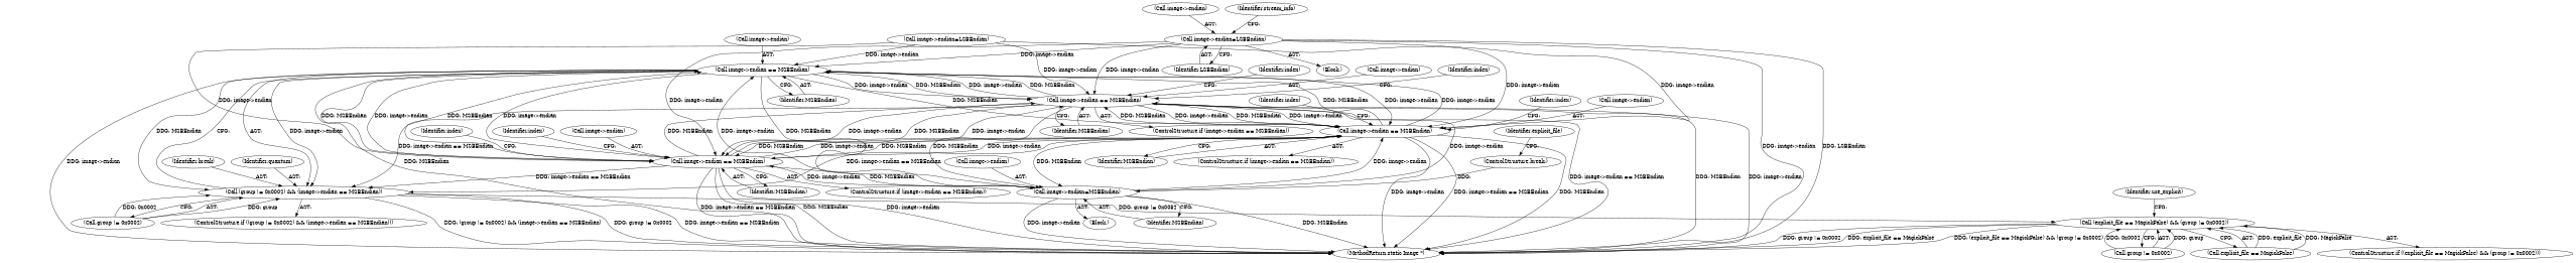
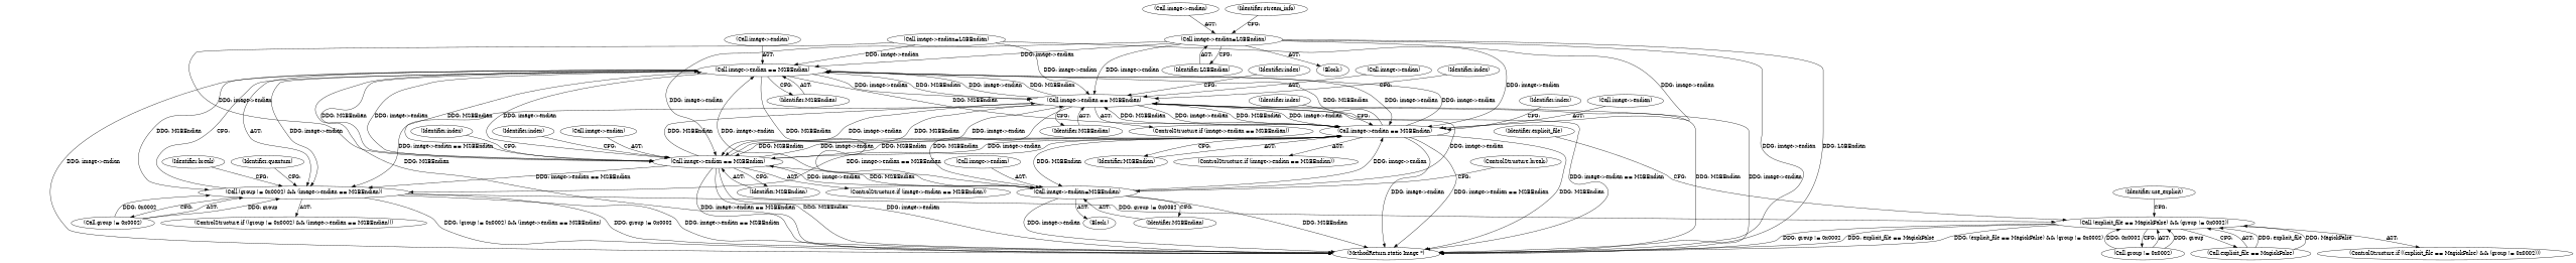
  digraph {
    n1 [label="(Call,image->endian=LSBEndian)"]
    n2 [label="(Call,image->endian == MSBEndian)"]
    n3 [label="(Call,image->endian == MSBEndian)"]
    n4 [label="(Call,image->endian == MSBEndian)"]
    n5 [label="(Call,image->endian == MSBEndian)"]
    n6 [label="(Identifier,LSBEndian)"]
    n7 [label="(MethodReturn,static Image *)"]
    n8 [label="(Block,)"]
    n9 [label="(Call,(group != 0x0002) && (image->endian == MSBEndian))"]
    n10 [label="(Call,image->endian=MSBEndian)"]
    n11 [label="(Identifier,MSBEndian)"]
    n12 [label="(ControlStructure,if (image->endian == MSBEndian))"]
    n13 [label="(Identifier,MSBEndian)"]
    n14 [label="(ControlStructure,if (image->endian == MSBEndian))"]
    n15 [label="(Identifier,MSBEndian)"]
    n16 [label="(Identifier,MSBEndian)"]
    n17 [label="(ControlStructure,if (image->endian == MSBEndian))"]
    n18 [label="(Call,(explicit_file == MagickFalse) && (group != 0x0002))"]
    n19 [label="(ControlStructure,if ((group != 0x0002) && (image->endian == MSBEndian)))"]
    n20 [label="(Call,group != 0x0002)"]
    n21 [label="(Block,)"]
    n22 [label="(Identifier,MSBEndian)"]
    n23 [label="(Call,explicit_file == MagickFalse)"]
    n24 [label="(ControlStructure,if ((explicit_file == MagickFalse) && (group != 0x0002)))"]
    n25 [label="(Call,group != 0x0002)"]
    n26 [label="(Identifier,explicit_file)"]
    n27 [label="(ControlStructure,break;)"]
    n28 [label="(Identifier,index)"]
    n29 [label="(Call,image->endian)"]
    n30 [label="(Identifier,break)"]
    n31 [label="(Identifier,quantum)"]
    n32 [label="(Identifier,stream_info)"]
    n33 [label="(Identifier,index)"]
    n34 [label="(Call,image->endian=LSBEndian)"]
    n35 [label="(Identifier,index)"]
    n36 [label="(Call,image->endian)"]
    n37 [label="(Call,image->endian)"]
    n38 [label="(Identifier,index)"]
    n39 [label="(Call,image->endian)"]
    n40 [label="(Identifier,index)"]
    n41 [label="(Identifier,index)"]
    n42 [label="(Call,image->endian)"]
    n43 [label="(Identifier,use_explicit)"]
    n44 [label="(Call,image->endian)"]
    n1 -> n2 [label="DDG: image->endian"]
    n1 -> n3 [label="DDG: image->endian"]
    n1 -> n4 [label="DDG: image->endian"]
    n1 -> n5 [label="DDG: image->endian"]
    n1 -> n6 [label="CFG: "]
    n1 -> n7 [label="DDG: image->endian"]
    n1 -> n7 [label="DDG: LSBEndian"]
    n1 -> n8 [label="AST: "]
    n2 -> n3 [label="DDG: image->endian"]
    n2 -> n3 [label="DDG: MSBEndian"]
    n2 -> n4 [label="DDG: image->endian"]
    n2 -> n4 [label="DDG: MSBEndian"]
    n2 -> n5 [label="DDG: image->endian"]
    n2 -> n5 [label="DDG: MSBEndian"]
    n2 -> n7 [label="DDG: MSBEndian"]
    n2 -> n7 [label="DDG: image->endian"]
    n2 -> n9 [label="AST: "]
    n2 -> n9 [label="DDG: image->endian"]
    n2 -> n9 [label="DDG: MSBEndian"]
    n2 -> n10 [label="DDG: MSBEndian"]
    n2 -> n11 [label="CFG: "]
    n3 -> n2 [label="DDG: image->endian"]
    n3 -> n2 [label="DDG: MSBEndian"]
    n3 -> n4 [label="DDG: image->endian"]
    n3 -> n4 [label="DDG: MSBEndian"]
    n3 -> n5 [label="DDG: image->endian"]
    n3 -> n5 [label="DDG: MSBEndian"]
    n3 -> n7 [label="DDG: image->endian == MSBEndian"]
    n3 -> n7 [label="DDG: MSBEndian"]
    n3 -> n7 [label="DDG: image->endian"]
    n3 -> n9 [label="DDG: image->endian == MSBEndian"]
    n3 -> n10 [label="DDG: MSBEndian"]
    n3 -> n12 [label="AST: "]
    n3 -> n13 [label="CFG: "]
    n4 -> n2 [label="DDG: image->endian"]
    n4 -> n2 [label="DDG: MSBEndian"]
    n4 -> n3 [label="DDG: image->endian"]
    n4 -> n3 [label="DDG: MSBEndian"]
    n4 -> n5 [label="DDG: image->endian"]
    n4 -> n5 [label="DDG: MSBEndian"]
    n4 -> n7 [label="DDG: image->endian"]
    n4 -> n7 [label="DDG: image->endian == MSBEndian"]
    n4 -> n7 [label="DDG: MSBEndian"]
    n4 -> n9 [label="DDG: image->endian == MSBEndian"]
    n4 -> n10 [label="DDG: MSBEndian"]
    n4 -> n14 [label="AST: "]
    n4 -> n15 [label="CFG: "]
    n5 -> n2 [label="DDG: image->endian"]
    n5 -> n2 [label="DDG: MSBEndian"]
    n5 -> n3 [label="DDG: image->endian"]
    n5 -> n3 [label="DDG: MSBEndian"]
    n5 -> n4 [label="DDG: image->endian"]
    n5 -> n4 [label="DDG: MSBEndian"]
    n5 -> n7 [label="DDG: image->endian == MSBEndian"]
    n5 -> n7 [label="DDG: MSBEndian"]
    n5 -> n7 [label="DDG: image->endian"]
    n5 -> n9 [label="DDG: image->endian == MSBEndian"]
    n5 -> n10 [label="DDG: MSBEndian"]
    n5 -> n16 [label="CFG: "]
    n5 -> n17 [label="AST: "]
    n6 -> n1 [label="AST: "]
    n9 -> n2 [label="CFG: "]
    n9 -> n7 [label="DDG: (group != 0x0002) && (image->endian == MSBEndian)"]
    n9 -> n7 [label="DDG: group != 0x0002"]
    n9 -> n7 [label="DDG: image->endian == MSBEndian"]
    n9 -> n18 [label="DDG: group != 0x0082"]
    n9 -> n19 [label="AST: "]
    n9 -> n20 [label="CFG: "]
    n10 -> n2 [label="DDG: image->endian"]
    n10 -> n3 [label="DDG: image->endian"]
    n10 -> n4 [label="DDG: image->endian"]
    n10 -> n5 [label="DDG: image->endian"]
    n10 -> n7 [label="DDG: image->endian"]
    n10 -> n7 [label="DDG: MSBEndian"]
    n10 -> n21 [label="AST: "]
    n10 -> n22 [label="CFG: "]
    n11 -> n2 [label="AST: "]
    n13 -> n3 [label="AST: "]
    n15 -> n4 [label="AST: "]
    n16 -> n5 [label="AST: "]
    n18 -> n7 [label="DDG: (explicit_file == MagickFalse) && (group != 0x0002)"]
    n18 -> n7 [label="DDG: group != 0x0002"]
    n18 -> n7 [label="DDG: explicit_file == MagickFalse"]
    n18 -> n23 [label="CFG: "]
    n18 -> n24 [label="AST: "]
    n18 -> n25 [label="CFG: "]
    n20 -> n9 [label="AST: "]
    n20 -> n9 [label="DDG: group"]
    n20 -> n9 [label="DDG: 0x0002"]
    n22 -> n10 [label="AST: "]
    n23 -> n18 [label="AST: "]
    n23 -> n18 [label="DDG: explicit_file"]
    n23 -> n18 [label="DDG: MagickFalse"]
    n25 -> n18 [label="AST: "]
    n25 -> n18 [label="DDG: group"]
    n25 -> n18 [label="DDG: 0x0002"]
-   n26 -> n27 [label="CFG: "]
-   n27 -> n10 [label="DDG: "]
+   n26 -> n18 [label="CFG: "]
+   n27 -> n10 [label="CFG: "]
    n28 -> n5 [label="CFG: "]
    n29 -> n1 [label="AST: "]
-   n30 -> n9 [label="AST: "]
-   n31 -> n9 [label="AST: "]
+   n30 -> n9 [label="CFG: "]
+   n31 -> n9 [label="CFG: "]
    n32 -> n1 [label="CFG: "]
    n33 -> n5 [label="CFG: "]
    n34 -> n2 [label="DDG: image->endian"]
    n34 -> n3 [label="DDG: image->endian"]
    n34 -> n4 [label="DDG: image->endian"]
    n34 -> n5 [label="DDG: image->endian"]
    n35 -> n4 [label="CFG: "]
    n36 -> n3 [label="AST: "]
    n37 -> n5 [label="AST: "]
    n38 -> n4 [label="CFG: "]
    n39 -> n10 [label="AST: "]
    n40 -> n3 [label="CFG: "]
    n41 -> n3 [label="CFG: "]
    n42 -> n2 [label="AST: "]
    n43 -> n18 [label="CFG: "]
    n44 -> n4 [label="AST: "]
  }
